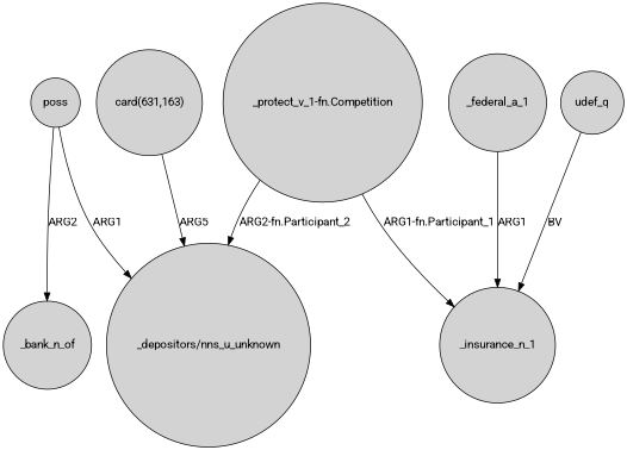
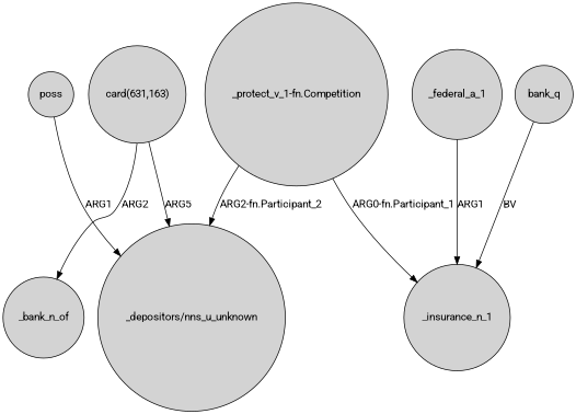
  digraph {
    fontname=Roboto
    node [fontname=Roboto shape=circle style=filled]
    edge [fontname=Roboto]
    "card(631,163)"
    "_depositors/nns_u_unknown"
-   udef_q
+   udef_q [label=bank_q]
    _insurance_n_1
    poss
    _bank_n_of
    "_protect_v_1-fn.Competition"
    _federal_a_1
    "card(631,163)" -> "_depositors/nns_u_unknown" [label=ARG5]
    udef_q -> _insurance_n_1 [label=BV]
    poss -> "_depositors/nns_u_unknown" [label=ARG1]
-   poss -> _bank_n_of [label=ARG2]
+   "card(631,163)" -> _bank_n_of [label=ARG2]
    "_protect_v_1-fn.Competition" -> "_depositors/nns_u_unknown" [label="ARG2-fn.Participant_2"]
-   "_protect_v_1-fn.Competition" -> _insurance_n_1 [label="ARG1-fn.Participant_1"]
+   "_protect_v_1-fn.Competition" -> _insurance_n_1 [label="ARG0-fn.Participant_1"]
    _federal_a_1 -> _insurance_n_1 [label=ARG1]
  }
